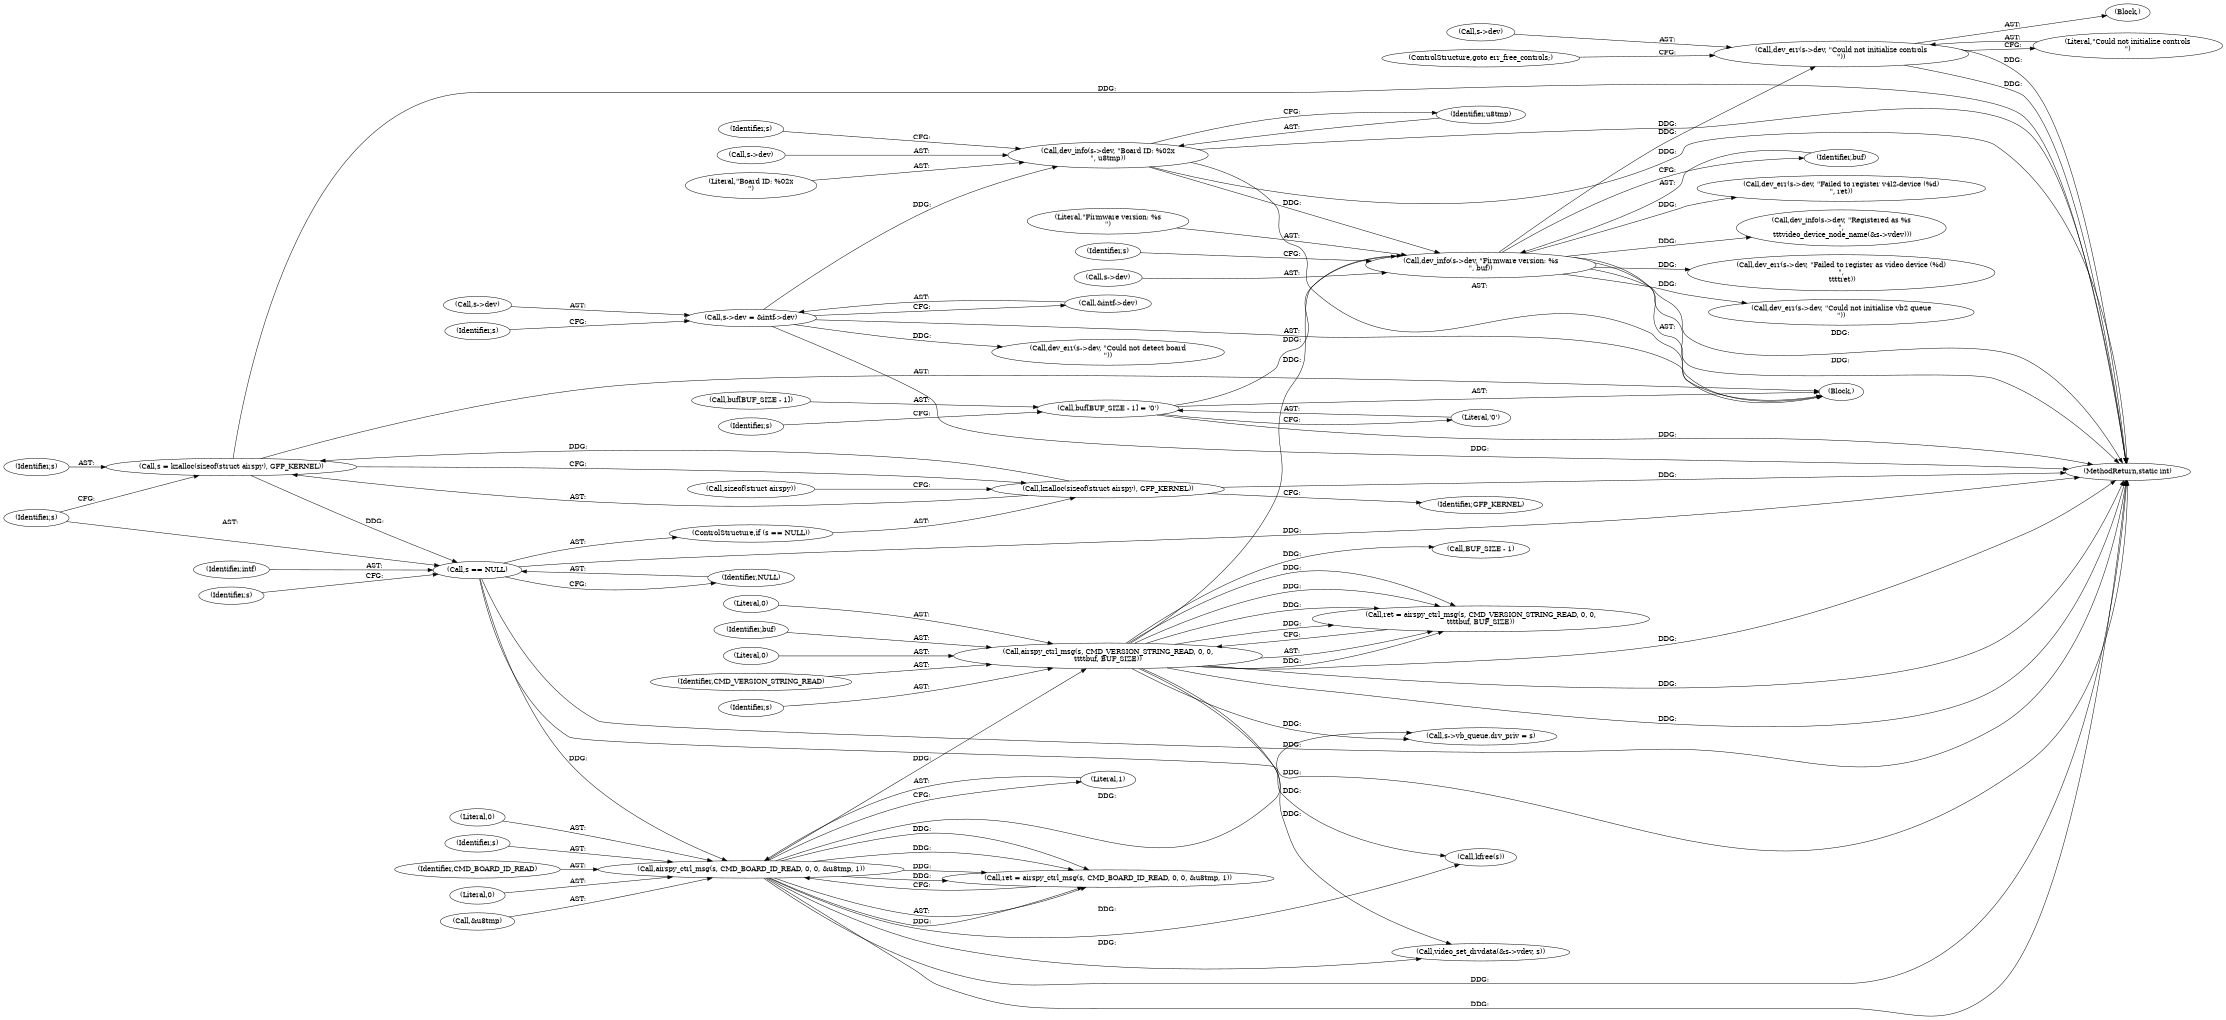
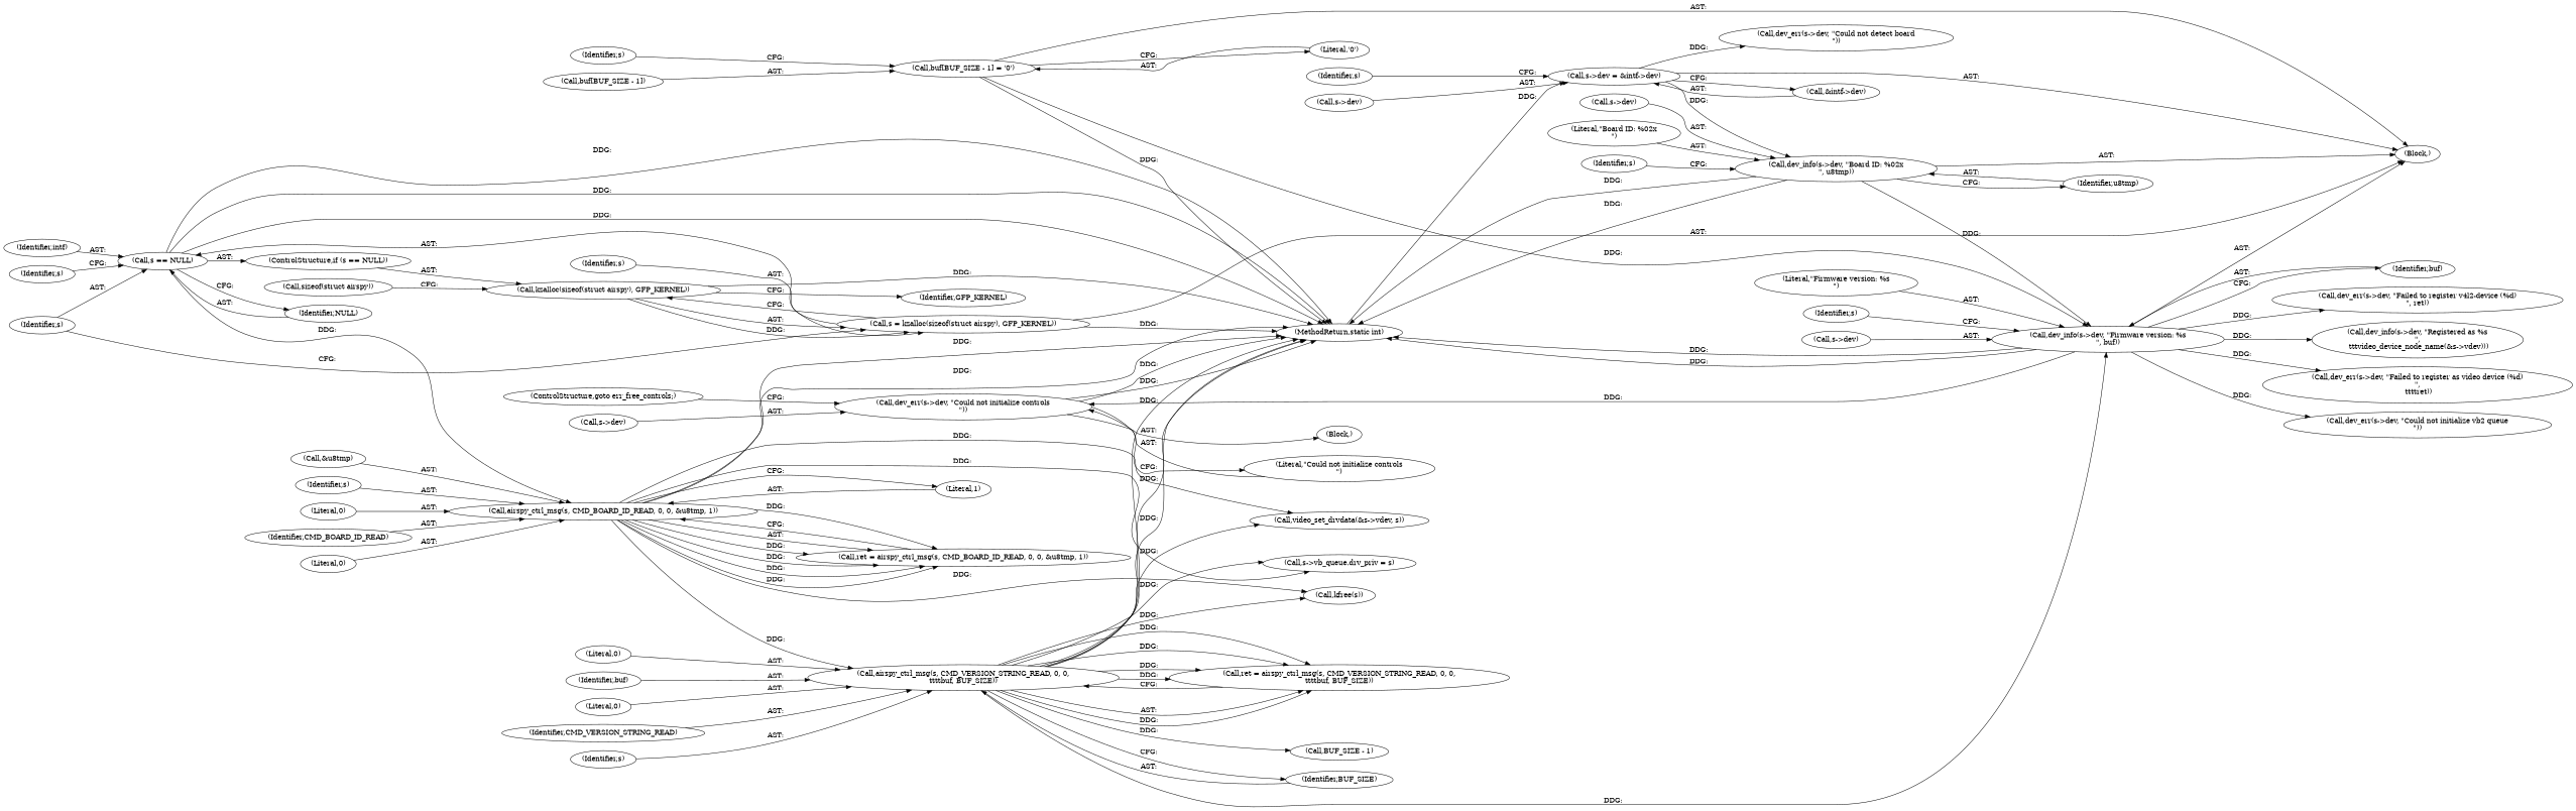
  digraph {
    fontname="DejaVu Serif"
    rankdir=LR
    node [fontname="DejaVu Serif"]
    edge [fontname="DejaVu Serif"]
    n1 [label="(Call,dev_err(s->dev, \"Could not initialize controls\n\"))"]
    n2 [label="(MethodReturn,static int)"]
    n3 [label="(Literal,\"Could not initialize controls\n\")"]
    n4 [label="(Block,)"]
    n5 [label="(Call,dev_info(s->dev, \"Firmware version: %s\n\", buf))"]
    n6 [label="(Identifier,buf)"]
    n7 [label="(Call,dev_err(s->dev, \"Failed to register v4l2-device (%d)\n\", ret))"]
    n8 [label="(Call,dev_info(s->dev, \"Registered as %s\n\",\n \t\t\tvideo_device_node_name(&s->vdev)))"]
    n9 [label="(Call,dev_err(s->dev, \"Failed to register as video device (%d)\n\",\n \t\t\t\tret))"]
    n10 [label="(Block,)"]
    n11 [label="(Call,dev_err(s->dev, \"Could not initialize vb2 queue\n\"))"]
    n12 [label="(Call,dev_info(s->dev, \"Board ID: %02x\n\", u8tmp))"]
    n13 [label="(Identifier,u8tmp)"]
    n14 [label="(Call,s->dev = &intf->dev)"]
    n15 [label="(Call,dev_err(s->dev, \"Could not detect board\n\"))"]
    n16 [label="(Call,&intf->dev)"]
    n17 [label="(Call,buf[BUF_SIZE - 1] = '\0')"]
    n18 [label="(Literal,'\0')"]
    n19 [label="(Call,airspy_ctrl_msg(s, CMD_VERSION_STRING_READ, 0, 0,\n\t\t\t\tbuf, BUF_SIZE))"]
    n20 [label="(Call,BUF_SIZE - 1)"]
    n21 [label="(Call,video_set_drvdata(&s->vdev, s))"]
    n22 [label="(Call,s->vb_queue.drv_priv = s)"]
    n23 [label="(Call,kfree(s))"]
+   n24 [label="(Identifier,BUF_SIZE)"]
    n25 [label="(Call,ret = airspy_ctrl_msg(s, CMD_VERSION_STRING_READ, 0, 0,\n\t\t\t\tbuf, BUF_SIZE))"]
    n26 [label="(Call,airspy_ctrl_msg(s, CMD_BOARD_ID_READ, 0, 0, &u8tmp, 1))"]
    n27 [label="(Literal,1)"]
    n28 [label="(Call,ret = airspy_ctrl_msg(s, CMD_BOARD_ID_READ, 0, 0, &u8tmp, 1))"]
    n29 [label="(Call,s == NULL)"]
    n30 [label="(Identifier,NULL)"]
    n31 [label="(ControlStructure,if (s == NULL))"]
    n32 [label="(Call,kzalloc(sizeof(struct airspy), GFP_KERNEL))"]
    n33 [label="(Call,s = kzalloc(sizeof(struct airspy), GFP_KERNEL))"]
    n34 [label="(Identifier,GFP_KERNEL)"]
    n35 [label="(Literal,\"Firmware version: %s\n\")"]
    n36 [label="(Identifier,s)"]
    n37 [label="(Identifier,s)"]
    n38 [label="(Call,s->dev)"]
    n39 [label="(Literal,0)"]
    n40 [label="(Identifier,buf)"]
    n41 [label="(Identifier,intf)"]
    n42 [label="(Call,s->dev)"]
    n43 [label="(Literal,0)"]
    n44 [label="(Call,&u8tmp)"]
    n45 [label="(Identifier,s)"]
    n46 [label="(Identifier,s)"]
    n47 [label="(Identifier,s)"]
    n48 [label="(Identifier,s)"]
    n49 [label="(Call,s->dev)"]
    n50 [label="(Identifier,CMD_VERSION_STRING_READ)"]
    n51 [label="(Call,sizeof(struct airspy))"]
    n52 [label="(Identifier,s)"]
    n53 [label="(Literal,0)"]
    n54 [label="(ControlStructure,goto err_free_controls;)"]
    n55 [label="(Literal,0)"]
    n56 [label="(Literal,\"Board ID: %02x\n\")"]
    n57 [label="(Identifier,s)"]
    n58 [label="(Call,s->dev)"]
    n59 [label="(Call,buf[BUF_SIZE - 1])"]
    n60 [label="(Identifier,s)"]
    n61 [label="(Identifier,CMD_BOARD_ID_READ)"]
    n1 -> n2 [label="DDG: "]
    n1 -> n2 [label="DDG: "]
    n1 -> n3 [label="CFG: "]
    n1 -> n4 [label="AST: "]
    n3 -> n1 [label="AST: "]
    n5 -> n1 [label="DDG: "]
    n5 -> n2 [label="DDG: "]
    n5 -> n2 [label="DDG: "]
    n5 -> n6 [label="CFG: "]
    n5 -> n7 [label="DDG: "]
    n5 -> n8 [label="DDG: "]
    n5 -> n9 [label="DDG: "]
    n5 -> n10 [label="AST: "]
    n5 -> n11 [label="DDG: "]
    n6 -> n5 [label="AST: "]
    n12 -> n2 [label="DDG: "]
    n12 -> n2 [label="DDG: "]
    n12 -> n5 [label="DDG: "]
    n12 -> n10 [label="AST: "]
    n12 -> n13 [label="CFG: "]
    n13 -> n12 [label="AST: "]
-   n14 -> n2 [label="DDG: "]
+   n2 -> n14 [label="DDG: "]
    n14 -> n10 [label="AST: "]
    n14 -> n12 [label="DDG: "]
    n14 -> n15 [label="DDG: "]
    n14 -> n16 [label="CFG: "]
    n16 -> n14 [label="AST: "]
    n17 -> n2 [label="DDG: "]
    n17 -> n5 [label="DDG: "]
    n17 -> n10 [label="AST: "]
    n17 -> n18 [label="CFG: "]
    n18 -> n17 [label="AST: "]
    n19 -> n2 [label="DDG: "]
    n19 -> n2 [label="DDG: "]
    n19 -> n2 [label="DDG: "]
    n19 -> n5 [label="DDG: "]
    n19 -> n20 [label="DDG: "]
    n19 -> n21 [label="DDG: "]
    n19 -> n22 [label="DDG: "]
    n19 -> n23 [label="DDG: "]
+   n19 -> n24 [label="CFG: "]
    n19 -> n25 [label="AST: "]
    n19 -> n25 [label="DDG: "]
    n19 -> n25 [label="DDG: "]
    n19 -> n25 [label="DDG: "]
    n19 -> n25 [label="DDG: "]
    n19 -> n25 [label="DDG: "]
+   n24 -> n19 [label="AST: "]
    n25 -> n19 [label="CFG: "]
    n26 -> n2 [label="DDG: "]
    n26 -> n2 [label="DDG: "]
    n26 -> n19 [label="DDG: "]
    n26 -> n21 [label="DDG: "]
    n26 -> n22 [label="DDG: "]
    n26 -> n23 [label="DDG: "]
    n26 -> n27 [label="CFG: "]
    n26 -> n28 [label="AST: "]
    n26 -> n28 [label="DDG: "]
    n26 -> n28 [label="DDG: "]
    n26 -> n28 [label="DDG: "]
    n26 -> n28 [label="DDG: "]
    n26 -> n28 [label="DDG: "]
    n27 -> n26 [label="AST: "]
    n28 -> n26 [label="CFG: "]
    n29 -> n2 [label="DDG: "]
    n29 -> n2 [label="DDG: "]
    n29 -> n2 [label="DDG: "]
    n29 -> n26 [label="DDG: "]
    n29 -> n30 [label="CFG: "]
    n29 -> n31 [label="AST: "]
    n30 -> n29 [label="AST: "]
    n31 -> n32 [label="AST: "]
    n32 -> n2 [label="DDG: "]
    n32 -> n33 [label="AST: "]
    n32 -> n33 [label="DDG: "]
    n32 -> n34 [label="CFG: "]
    n33 -> n2 [label="DDG: "]
    n33 -> n10 [label="AST: "]
-   n33 -> n29 [label="DDG: "]
+   n33 -> n29 [label="AST: "]
    n33 -> n32 [label="CFG: "]
    n35 -> n5 [label="AST: "]
    n36 -> n12 [label="CFG: "]
    n37 -> n29 [label="AST: "]
    n37 -> n33 [label="CFG: "]
    n38 -> n1 [label="AST: "]
    n39 -> n26 [label="AST: "]
    n40 -> n19 [label="AST: "]
    n41 -> n29 [label="AST: "]
    n42 -> n12 [label="AST: "]
    n43 -> n19 [label="AST: "]
    n44 -> n26 [label="AST: "]
    n45 -> n33 [label="AST: "]
    n46 -> n5 [label="CFG: "]
    n47 -> n14 [label="CFG: "]
    n48 -> n29 [label="CFG: "]
    n49 -> n5 [label="AST: "]
    n50 -> n19 [label="AST: "]
    n51 -> n32 [label="CFG: "]
    n52 -> n19 [label="AST: "]
    n53 -> n19 [label="AST: "]
    n54 -> n1 [label="CFG: "]
    n55 -> n26 [label="AST: "]
    n56 -> n12 [label="AST: "]
    n57 -> n26 [label="AST: "]
    n58 -> n14 [label="AST: "]
    n59 -> n17 [label="AST: "]
    n60 -> n17 [label="CFG: "]
    n61 -> n26 [label="AST: "]
  }
